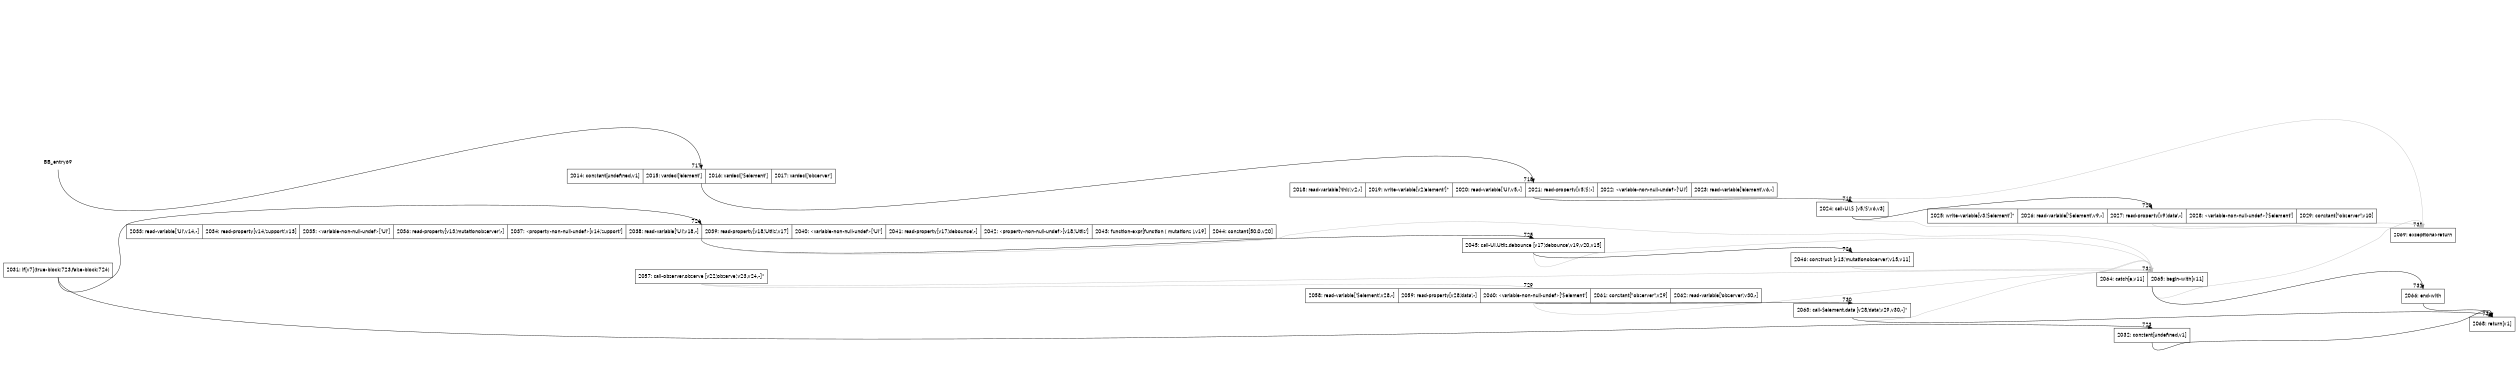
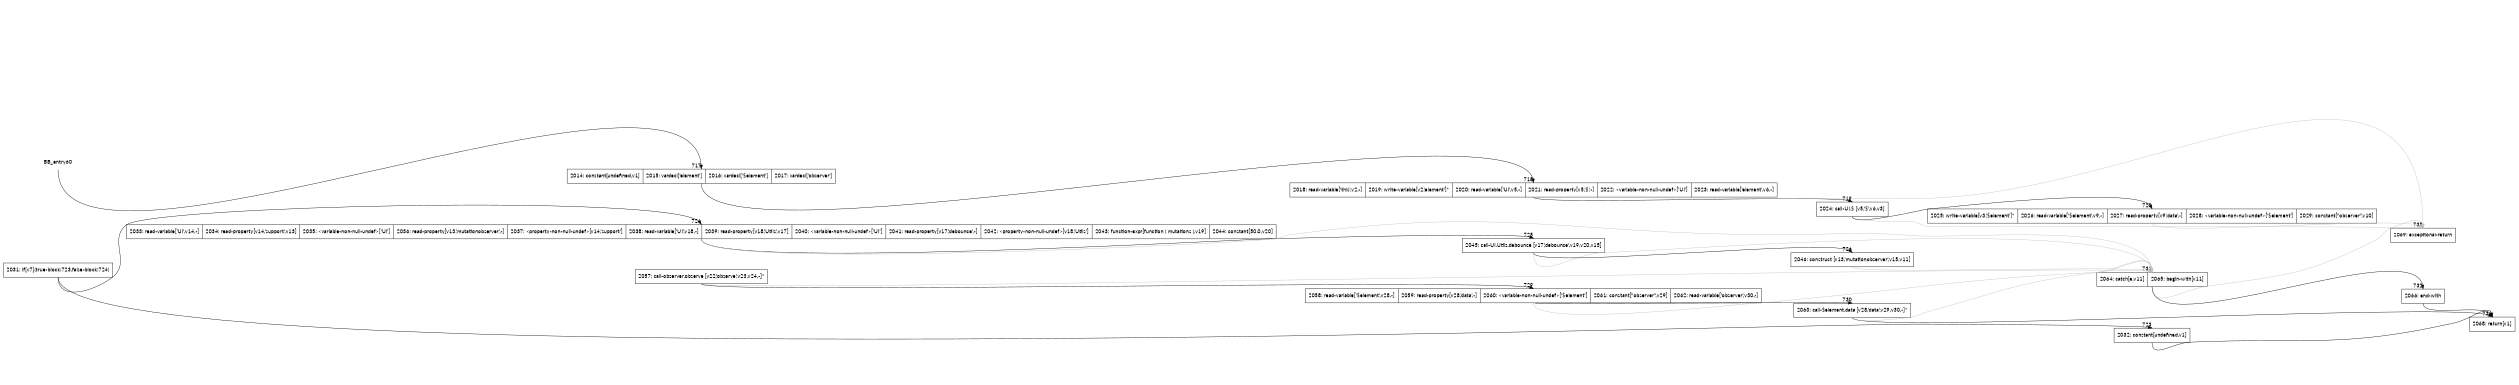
  digraph {
    fontname=Lato
    rankdir=LR
    node [fontname=Lato shape=record]
    edge [fontname=Lato headport=n tailport=s]
-   BB_entry60 [shape=none label=BB_entry69]
+   BB_entry60 [shape=none]
    n2 [label="{2014: constant[undefined,v1]|2015: vardecl['element']|2016: vardecl['$element']|2017: vardecl['observer']}"]
    n3 [label="{2018: read-variable['this',v2,-]|2019: write-variable[v2,'element']*|2020: read-variable['UI',v5,-]|2021: read-property[v5,'$',-]|2022: \<variable-non-null-undef\>['UI']|2023: read-variable['element',v6,-]}"]
    n4 [label="{2024: call-UI.$ [v5,'$',v6,v3]}"]
    n5 [label="{2069: exceptional-return}"]
    n6 [label="{2025: write-variable[v3,'$element']*|2026: read-variable['$element',v9,-]|2027: read-property[v9,'data',-]|2028: \<variable-non-null-undef\>['$element']|2029: constant[\"observer\",v10]}"]
    n7 [label="{2031: if[v7](true-block:723,false-block:724)}"]
    n8 [label="{2032: constant[undefined,v1]}"]
    n9 [label="{2033: read-variable['UI',v14,-]|2034: read-property[v14,'support',v13]|2035: \<variable-non-null-undef\>['UI']|2036: read-property[v13,'mutationobserver',-]|2037: \<property-non-null-undef\>[v14,'support']|2038: read-variable['UI',v18,-]|2039: read-property[v18,'Utils',v17]|2040: \<variable-non-null-undef\>['UI']|2041: read-property[v17,'debounce',-]|2042: \<property-non-null-undef\>[v18,'Utils']|2043: function-expr[function ( mutations ),v19]|2044: constant[50.0,v20]}"]
    n10 [label="{2068: return[v1]}"]
    n11 [label="{2045: call-UI.Utils.debounce [v17,'debounce',v19,v20,v15]}"]
    n12 [label="{2064: catch[e,v11]|2065: begin-with[v11]}"]
    n13 [label="{2046: construct [v13,'mutationobserver',v15,v11]}"]
    n14 [label="{2066: end-with}"]
    n15 [label="{2057: call-observer.observe [v22,'observe',v23,v24,-]*}"]
    n16 [label="{2058: read-variable['$element',v28,-]|2059: read-property[v28,'data',-]|2060: \<variable-non-null-undef\>['$element']|2061: constant[\"observer\",v29]|2062: read-variable['observer',v30,-]}"]
    n17 [label="{2063: call-$element.data [v28,'data',v29,v30,-]*}"]
    BB_entry60 -> n2 [headlabel="    717"]
    n2 -> n3 [headlabel="      718"]
    n3 -> n4 [headlabel="      719"]
    n3 -> n5 [color=gray headlabel="      735"]
    n4 -> n5 [color=gray]
    n4 -> n6 [headlabel="      720"]
    n6 -> n5 [color=gray]
    n7 -> n8 [headlabel="      723"]
    n7 -> n9 [headlabel="      724"]
    n8 -> n10 [headlabel="      734"]
    n9 -> n11 [headlabel="      725"]
    n9 -> n12 [color=gray headlabel="      731"]
    n11 -> n12 [color=gray]
    n11 -> n13 [headlabel="      726"]
    n12 -> n5 [color=gray]
    n12 -> n14 [headlabel="      732"]
    n13 -> n12 [color=gray]
    n14 -> n10
    n15 -> n12 [color=gray]
-   n15 -> n16 [headlabel="      729" color=gray]
+   n15 -> n16 [headlabel="      729"]
    n16 -> n12 [color=gray]
    n16 -> n17 [headlabel="      730"]
    n17 -> n10
    n17 -> n12 [color=gray]
  }
